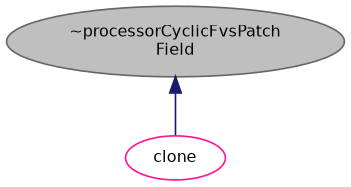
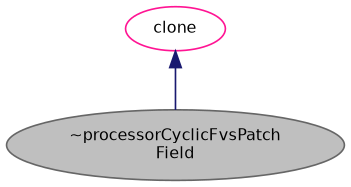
  digraph {
    rankdir=TB
    node [fontname=Helvetica fontsize=10 shape=ellipse]
    n1 [color=gray40 fillcolor=grey75 fontcolor=black height=0.2 label="~processorCyclicFvsPatch\lField" style=filled width=0.4]
    n2 [color=deeppink height=0.2 label=clone width=0.4]
-   n1 -> n2 [color=midnightblue dir=back fontname=Helvetica fontsize=10 labelfontname=Helvetica labelfontsize=10 style=solid]
+   n2 -> n1 [color=midnightblue dir=back fontname=Helvetica fontsize=10 labelfontname=Helvetica labelfontsize=10 style=solid]
  }
